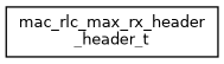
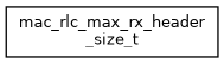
  digraph {
    rankdir=LR
-   n1 [color=black fillcolor=white fontname=Helvetica fontsize=10 height=0.2 label="mac_rlc_max_rx_header\l_header_t" shape=record style=filled width=0.4]
+   n1 [color=black fillcolor=white fontname=Helvetica fontsize=10 height=0.2 label="mac_rlc_max_rx_header\l_size_t" shape=record style=filled width=0.4]
  }
